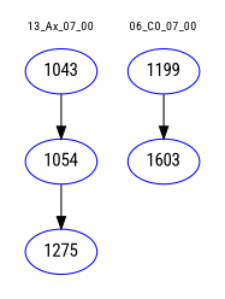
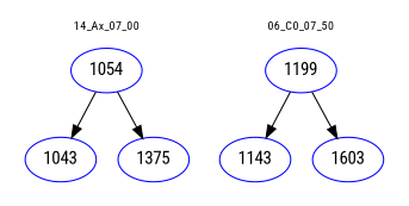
  digraph {
    fontname="Roboto Condensed"
    node [color=blue fontname="Roboto Condensed"]
    edge [color=black fontname="Roboto Condensed"]
    n1 [label=1054]
    n2 [label=1043]
-   n3 [label=1275]
+   n3 [label=1375]
    n4 [label=1199]
+   n5 [label=1143]
    n6 [label=1603]
    subgraph cluster_1 {
      color=white
      fontsize=10
-     label="13_Ax_07_00"
+     label="14_Ax_07_00"
      n1
      n2
      n3
    }
    subgraph cluster_2 {
      color=white
      fontsize=10
-     label="06_C0_07_00"
+     label="06_C0_07_50"
      n4
+     n5
      n6
    }
-   n2 -> n1
+   n1 -> n2
    n1 -> n3
+   n4 -> n5
    n4 -> n6
  }
